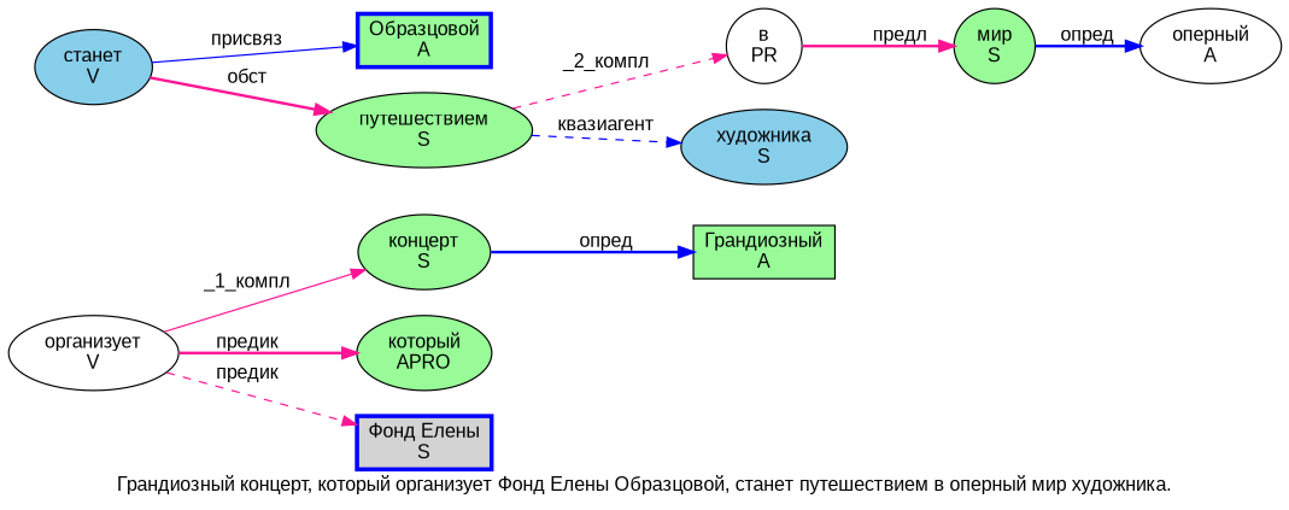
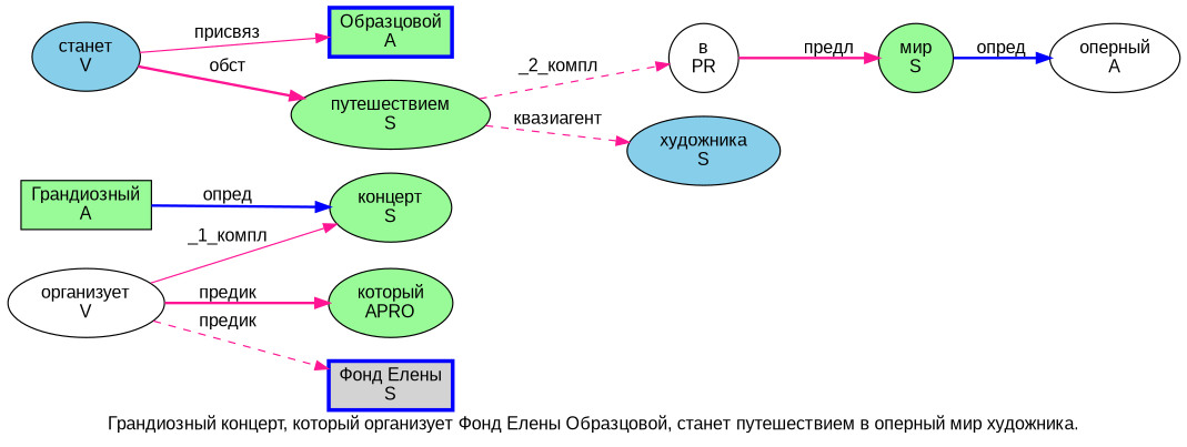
  digraph {
    fontname="Liberation Sans"
    label="Грандиозный концерт, который организует Фонд Елены Образцовой, станет путешествием в оперный мир художника."
    rankdir=LR
    node [fillcolor=palegreen fontname="Liberation Sans" penwidth=1 shape=ellipse style=filled]
    edge [color=deeppink fontname="Liberation Sans" style=bold]
    n1 [label="Грандиозный\nA" shape=box]
    n2 [label="концерт\nS"]
    n3 [label="который\nAPRO"]
    n4 [fillcolor=white label="организует\nV"]
    n5 [color=blue fillcolor=lightgrey label="Фонд Елены\nS" penwidth=3 shape=box]
    n6 [fillcolor=skyblue label="станет\nV"]
    n7 [color=blue label="Образцовой\nA" penwidth=3 shape=box]
    n8 [label="путешествием\nS"]
    n9 [fillcolor=white label="в\nPR"]
    n10 [fillcolor=skyblue label="художника\nS"]
    n11 [label="мир\nS"]
    n12 [fillcolor=white label="оперный\nA"]
-   n2 -> n1 [color=blue label="опред"]
+   n1 -> n2 [color=blue label="опред"]
    n4 -> n2 [label="_1_компл" style=solid]
    n4 -> n3 [label="предик"]
    n4 -> n5 [label="предик" style=dashed]
-   n6 -> n7 [color=blue label="присвяз" style=solid]
+   n6 -> n7 [label="присвяз" style=solid]
    n6 -> n8 [label="обст"]
    n8 -> n9 [label="_2_компл" style=dashed]
-   n8 -> n10 [color=blue label="квазиагент" style=dashed]
+   n8 -> n10 [label="квазиагент" style=dashed]
    n9 -> n11 [label="предл"]
    n11 -> n12 [color=blue label="опред"]
  }
